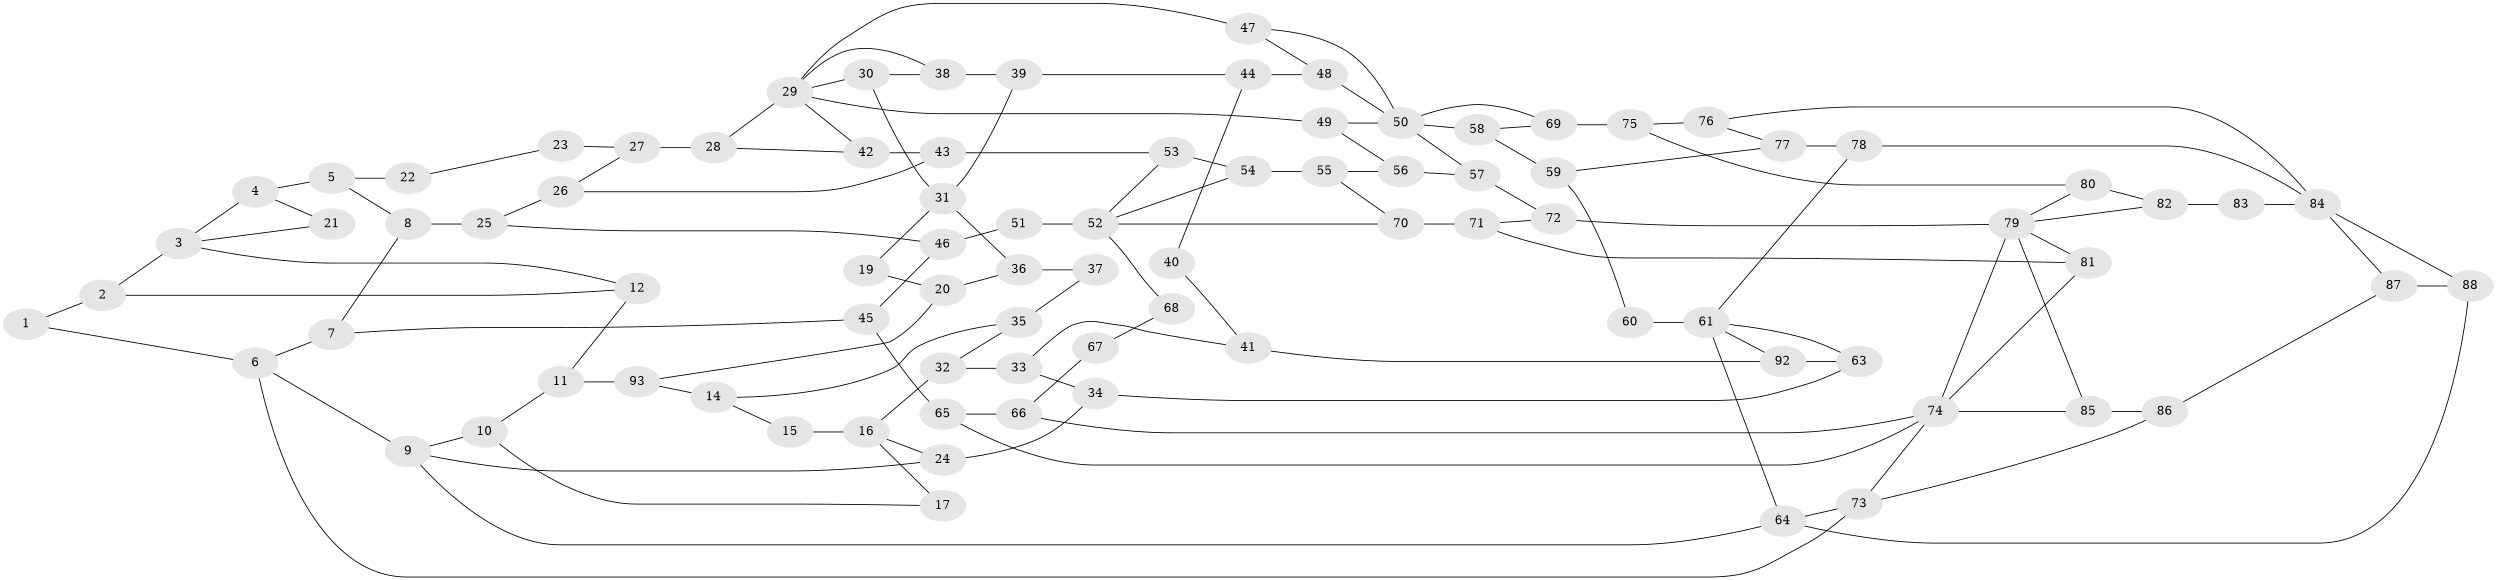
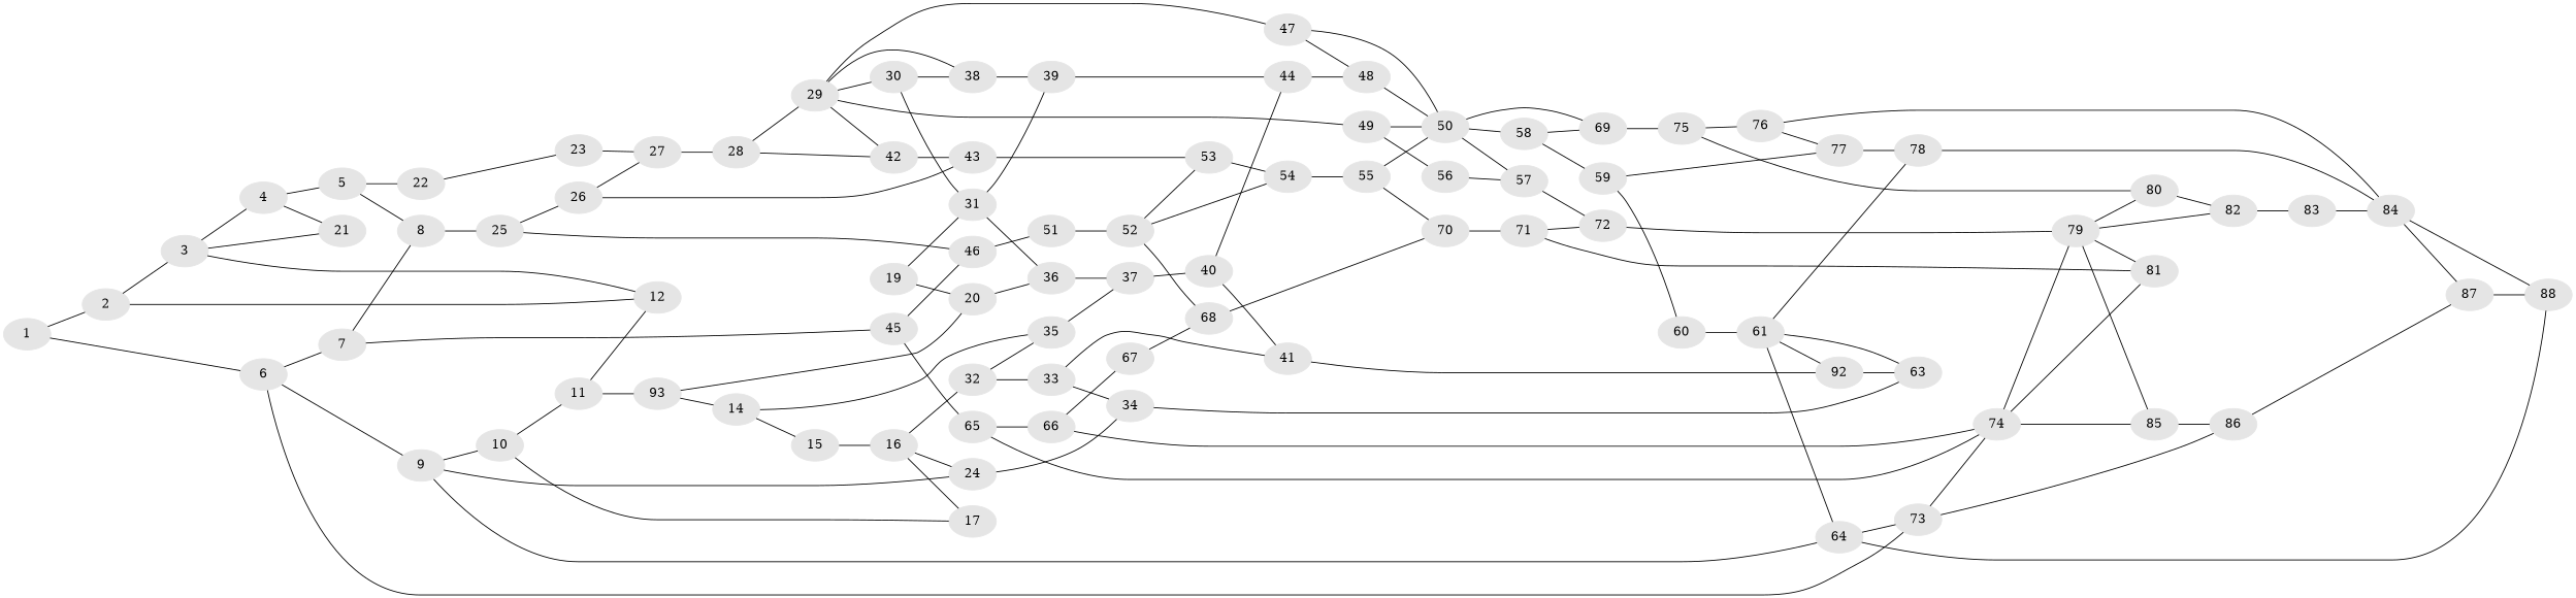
  graph {
    rankdir=LR
    node [color=gray90 style=filled]
    edge [weight=1.0]
    1
    2
    6
    3
    12
    7
    9
    73
    4
    21
    5
    8
    22
    25
    23
    45
    10
    24
    64
    74
    86
    46
    65
    26
    11
    17
    34
    88
    n29 [label=93]
    14
    20
    15
    35
    36
    16
    37
    32
    33
    19
    31
    39
    27
    28
    63
    43
    51
    53
    29
    42
    30
    38
    47
    49
    48
    50
    56
    44
    41
    n59 [label=92]
    40
    54
    66
    52
    57
    58
    69
    72
    59
    75
    68
    55
    70
    71
    79
    60
    77
    61
    78
    84
    67
    81
    85
    76
    80
    82
    87
    83
    1 -- 2
    1 -- 6
    2 -- 3
    2 -- 12
    6 -- 7
    6 -- 9
    6 -- 73
    3 -- 12
    3 -- 4
    3 -- 21
    7 -- 8
    7 -- 45
    9 -- 10
    9 -- 24
    9 -- 64
    73 -- 74
    73 -- 86
    4 -- 21
    4 -- 5
    5 -- 8
    5 -- 22 [weight=2.0]
    8 -- 25
    22 -- 23
    25 -- 46
    25 -- 26
    23 -- 27
    45 -- 46
    45 -- 65
    10 -- 11
    10 -- 17
    24 -- 34
    64 -- 73
    64 -- 88
    74 -- 79
    74 -- 81
    74 -- 85
    86 -- 87
    46 -- 51
    65 -- 74
    65 -- 66
    26 -- 27
    26 -- 43
    11 -- 12
    11 -- n29
    34 -- 63
    n29 -- 14
    n29 -- 20
    14 -- 15
    14 -- 35
    20 -- 36
    15 -- 16 [weight=2.0]
    35 -- 37
    36 -- 37
    16 -- 24
    16 -- 17 [weight=2.0]
    16 -- 32
+   37 -- 40
    32 -- 35
    32 -- 33
    33 -- 34
    33 -- 41
    19 -- 20
    19 -- 31
    31 -- 36
    31 -- 39
    39 -- 44
    27 -- 28
    28 -- 29
    28 -- 42
    43 -- 53
    51 -- 52 [weight=2.0]
    53 -- 54
    29 -- 42
    29 -- 30
    29 -- 38
    29 -- 47
    29 -- 49
    42 -- 43
    30 -- 31
    30 -- 38
    38 -- 39
    47 -- 48
    47 -- 50
    49 -- 50
    49 -- 56
    48 -- 50
    50 -- 57
    50 -- 58
    50 -- 69
    56 -- 57
    44 -- 48
    41 -- n59
    n59 -- 63
    40 -- 44
    40 -- 41
    54 -- 55
    66 -- 74
    66 -- 67
    52 -- 53
    52 -- 54
    52 -- 68 [weight=2.0]
    57 -- 72
    58 -- 69
    58 -- 59
    69 -- 75
    72 -- 79
    59 -- 60
    59 -- 77
    75 -- 76
    75 -- 80
-   52 -- 70
-   55 -- 56
+   68 -- 70
+   55 -- 50
    55 -- 70
    70 -- 71
    71 -- 72
    71 -- 81
    79 -- 81
    79 -- 85
    79 -- 80
    79 -- 82
    60 -- 61 [weight=2.0]
    77 -- 78
    61 -- 64
    61 -- 63
    61 -- n59
    61 -- 78
    78 -- 84
    84 -- 88
    84 -- 87
    67 -- 68 [weight=2.0]
    85 -- 86
    76 -- 77
    76 -- 84
    80 -- 82
    82 -- 83
    87 -- 88
    83 -- 84 [weight=2.0]
  }
